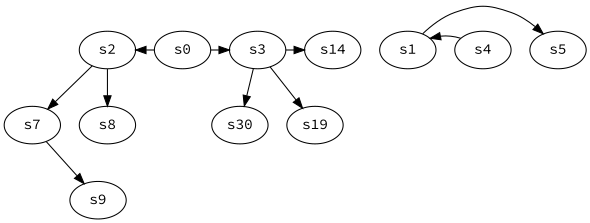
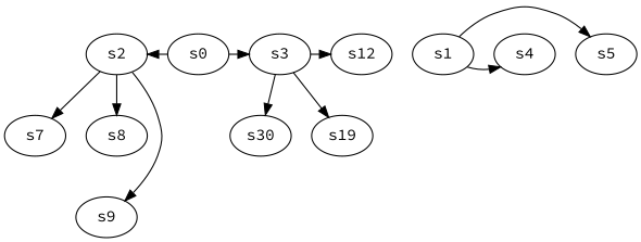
  digraph {
    fontname="Source Code Pro"
    node [fontname="Source Code Pro" player=0]
    edge [fontname="Source Code Pro"]
    s2 [player=1]
    s0
    s3
    s1 [player=1]
    s4 [player=1]
    s5
    s7
    s8
    s9 [player=1]
    n10 [label=s30 player=1]
    n11 [label=s19]
-   s12 [label=s14]
+   s12
    s2 -> s7
    s2 -> s8
-   s7 -> s9
+   s2 -> s9
    s0 -> s2 [constraint="time % 2 == 1"]
    s0 -> s3 [constraint="time % 2 == 0"]
    s3 -> n10
    s3 -> n11
    s3 -> s12 [constraint="time % 5 == 0"]
-   s4 -> s1 [constraint="time % 2 == 1"]
+   s1 -> s4 [constraint="time % 2 == 1"]
    s1 -> s5 [constraint="!(time % 5 == 0)"]
  }
